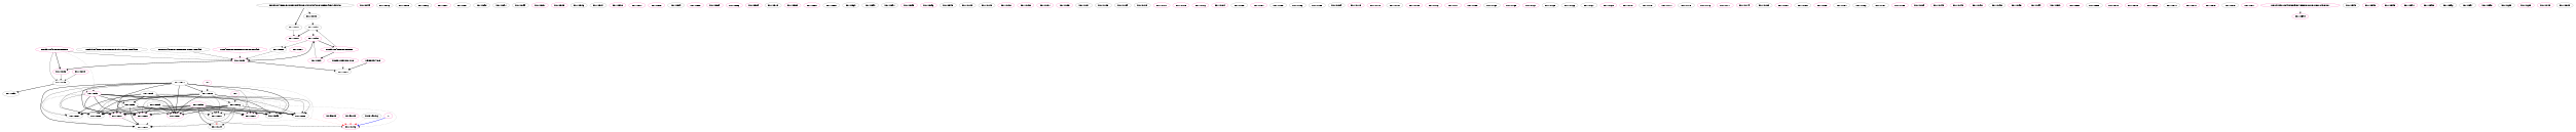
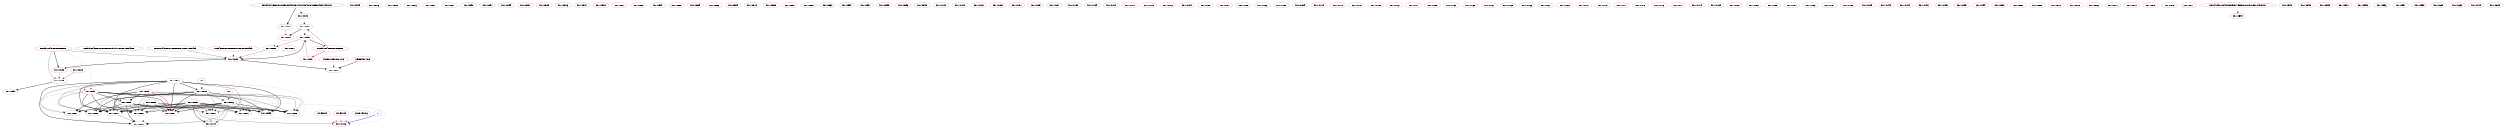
  digraph {
    fontname="DejaVu Sans Mono"
    node [color=deeppink fontname="DejaVu Sans Mono"]
    edge [arrowhead=tee color=black fontname="DejaVu Sans Mono" style=dotted]
    SP100A_placement_test_if_Spanish_is_language_of_admission [color=gray40]
    SPAN_101 [color=gray40]
    SPAN_121 [color=gray40]
    SPAN_102 [color=gray40]
    SPAN_122
    SPAN_103
    SP100A_placement_test
    SPAN_123 [color=gray40]
    SPAN_201
    SPAN_110
    SPAN_202
    SPAN_224 [color=gray40]
    SPAN_134
    SPAN_199
    SPAN_203 [color=gray40]
    SP100A_placement_test_minimum_score_of_51 [color=gray40]
    SP_TL_placement_test_or_score_of_0 [color=gray40]
    TL_placement_test_or_score_of_0
    SP200A_placement_test
    SPAN_301
    SPAN_392 [color=gray40]
    SPAN_302 [color=gray40]
    SPAN_321 [color=gray40]
    SPAN_322 [color=gray40]
    SPAN_323 [color=gray40]
    SPAN_327
    SPAN_331
    SPAN_332
    SPAN_333 [color=gray40]
    SPAN_334 [color=gray40]
    SPAN_337
    SPAN_393 [color=gray40]
    SPAN_210
    SPAN_216 [color=gray40]
    SP200A_test_or_A2
    DELE_diploma
    SPAN_225 [color=gray40]
    SPAN_226 [color=gray40]
    SPAN_227
    SPAN_237 [color=gray40]
    SPAN_292 [color=gray40]
    SPAN_294 [color=gray40]
    SPAN_299 [color=gray40]
    SPAN_449 [color=gray40]
    SPAN_406
    SPAN_310 [color=gray40]
    SPAN_303
    SPAN_304
    SPAN_305
    SPAN_306 [color=gray40]
    SPAN_307 [color=gray40]
    SPAN_308
    SPAN_314 [color=gray40]
    SPAN_315 [color=gray40]
    SPAN_316 [color=gray40]
    WSp
    ASp
    SPAN_317
    SPAN_318
    SPAN_319 [color=gray40]
    SPAN_330 [color=gray40]
    SPAN_328
    SPAN_329
    SPAN_336
    SPAN_339
    SPAN_340 [color=gray40]
    SPAN_350
    SPAN_351
    SPAN_352 [color=gray40]
    SPAN_360 [color=gray40]
    SPAN_390 [color=gray40]
    SPAN_394 [color=gray40]
    SPAN_395
    SPAN_396
    SPAN_398 [color=gray40]
    SPAN_400 [color=gray40]
    SPAN_401 [color=gray40]
    SPAN_402
    SPAN_403
    SPAN_404
    SPAN_405
    LING_200
    LING_400
    SPLING_406 [color=gray40]
    A
    SPAN_407 [color=gray40]
    SPAN_408 [color=gray40]
    SPAN_409 [color=gray40]
    SPAN_410 [color=gray40]
    SPAN_414
    SPAN_415
    SPAN_416
    SPAN_420
    SPAN_423 [color=gray40]
    SPAN_424
    SPAN_433 [color=gray40]
    SPAN_436 [color=gray40]
    SPAN_438 [color=gray40]
    SPAN_439 [color=gray40]
    SPAN_440
    SPAN_441
    SPAN_442 [color=gray40]
    SPAN_445
    SPAN_446
    SPAN_447
    SPAN_453
    SPAN_461 [color=gray40]
    SPAN_462
    SPAN_464
    SPAN_465 [color=gray40]
    SPAN_466 [color=gray40]
    SPAN_467 [color=gray40]
    SPAN_468
    SPAN_472
    SPAN_473 [color=gray40]
    SPAN_474
    SPAN_475 [color=gray40]
    SPAN_476
    SPAN_477
    SPAN_479
    SPAN_480 [color=gray40]
    SPAN_481
    SPAN_482 [color=gray40]
    SPAN_483
    SPAN_484 [color=gray40]
    SPAN_486 [color=gray40]
    SPAN_487 [color=gray40]
    SPAN_488
    SPAN_489
    SPAN_490
    SPAN_491
    SPAN_492
    SPAN_493 [color=gray40]
    SPAN_495
    SPAN_499
    SPAN_510
    SPAN_521
    SPAN_522 [color=gray40]
    SPAN_541
    SPAN_542
    SPAN_561
    SPAN_571 [color=gray40]
    SPAN_572
    SPAN_573
    SPAN_575 [color=gray40]
    SPAN_577
    permission_of_the_Graduate_Program_Coordinator
    SPAN_590
    SPAN_591 [color=gray40]
    SPAN_592
    SPAN_593
    SPAN_594
    SPAN_595
    SPAN_596 [color=gray40]
    SPAN_597 [color=gray40]
    SPAN_598
    SPAN_600 [color=gray40]
    SPAN_610
    SPAN_700
    SPAN_800 [color=gray40]
    SP100A_placement_test_if_Spanish_is_language_of_admission -> SPAN_101 [arrowhead=diamond]
    SP100A_placement_test_if_Spanish_is_language_of_admission -> SPAN_121 [arrowhead=diamond style=bold]
    SPAN_101 -> SPAN_102 [arrowhead=diamond]
    SPAN_121 -> SPAN_122 [style=solid]
    SPAN_102 -> SPAN_122 [arrowhead=diamond style=bold]
    SPAN_102 -> SPAN_103 [arrowhead=diamond]
    SPAN_122 -> SPAN_123
    SPAN_103 -> SP100A_placement_test [style=bold]
    SPAN_103 -> SPAN_123 [arrowhead=diamond style=solid]
    SPAN_103 -> SPAN_201 [arrowhead=diamond style=bold]
    SP100A_placement_test -> SPAN_102 [arrowhead=diamond style=solid]
-   SP100A_placement_test -> SPAN_110 [arrowhead=normal style=bold]
+   SP100A_placement_test -> SPAN_110 [arrowhead=normal color=red style=bold]
    SPAN_123 -> SPAN_201 [arrowhead=diamond style=solid]
    SPAN_201 -> SPAN_202 [style=bold]
    SPAN_201 -> SPAN_224 [style=bold]
    SPAN_110 -> SPAN_103 [arrowhead=diamond style=solid]
    SPAN_202 -> SPAN_203 [style=solid]
    SPAN_134 -> SPAN_201
    SPAN_203 -> SPAN_301
    SPAN_203 -> SPAN_392 [style=bold]
    SP100A_placement_test_minimum_score_of_51 -> SPAN_201
    SP_TL_placement_test_or_score_of_0 -> SPAN_201 [arrowhead=normal style=solid]
    TL_placement_test_or_score_of_0 -> SPAN_201 [arrowhead=normal]
    SP200A_placement_test -> SPAN_201 [style=solid]
    SP200A_placement_test -> SPAN_202 [arrowhead=normal style=bold]
    SP200A_placement_test -> SPAN_203 [style=solid]
    SP200A_placement_test -> SPAN_301
    SPAN_301 -> SPAN_302 [style=bold]
    SPAN_301 -> SPAN_321 [arrowhead=diamond]
    SPAN_301 -> SPAN_322 [arrowhead=normal]
    SPAN_301 -> SPAN_323 [arrowhead=diamond style=solid]
    SPAN_301 -> SPAN_327 [style=bold]
    SPAN_301 -> SPAN_331 [arrowhead=diamond style=solid]
    SPAN_301 -> SPAN_332 [style=bold]
    SPAN_301 -> SPAN_333 [style=solid]
    SPAN_301 -> SPAN_334 [arrowhead=normal]
    SPAN_301 -> SPAN_337 [arrowhead=diamond style=bold]
    SPAN_301 -> SPAN_393 [arrowhead=normal style=bold]
    SPAN_302 -> SPAN_321
    SPAN_302 -> SPAN_322 [arrowhead=normal style=bold]
    SPAN_302 -> SPAN_323 [arrowhead=diamond style=bold]
    SPAN_302 -> SPAN_327
    SPAN_302 -> SPAN_331
    SPAN_302 -> SPAN_332 [style=solid]
    SPAN_302 -> SPAN_333 [style=bold]
    SPAN_302 -> SPAN_334
    SPAN_302 -> SPAN_337 [arrowhead=normal]
    SPAN_302 -> SPAN_393 [arrowhead=diamond style=bold]
    SPAN_321 -> SPAN_449 [color=red]
    SPAN_323 -> SPAN_406 [arrowhead=diamond color=red]
    SPAN_327 -> SPAN_322 [arrowhead=normal style=solid]
    SPAN_210 -> SPAN_203 [style=solid]
    SP200A_test_or_A2 -> SPAN_224 [arrowhead=normal]
    DELE_diploma -> SPAN_224 [arrowhead=diamond style=bold]
    SPAN_310 -> SPAN_302 [arrowhead=diamond style=bold]
    SPAN_310 -> SPAN_321 [arrowhead=normal]
    SPAN_310 -> SPAN_323 [arrowhead=diamond style=solid]
    SPAN_310 -> SPAN_327 [arrowhead=diamond]
    SPAN_310 -> SPAN_331
    SPAN_310 -> SPAN_332 [arrowhead=diamond]
    SPAN_310 -> SPAN_333 [style=solid]
    SPAN_310 -> SPAN_334 [arrowhead=diamond style=bold]
-   SPAN_310 -> SPAN_337 [arrowhead=diamond style=bold]
+   SPAN_310 -> SPAN_337 [arrowhead=diamond color=red style=bold]
    SPAN_310 -> SPAN_393
    SPAN_303 -> SPAN_321 [style=solid]
    SPAN_303 -> SPAN_322 [arrowhead=diamond]
    SPAN_303 -> SPAN_323 [style=bold]
    SPAN_303 -> SPAN_327 [arrowhead=normal style=bold]
    SPAN_303 -> SPAN_331 [arrowhead=diamond style=bold]
    SPAN_303 -> SPAN_332 [arrowhead=normal style=solid]
    SPAN_303 -> SPAN_333 [arrowhead=normal style=bold]
    SPAN_303 -> SPAN_334 [arrowhead=normal]
    SPAN_303 -> SPAN_337 [arrowhead=diamond style=bold]
    SPAN_303 -> SPAN_393 [arrowhead=normal style=bold]
    SPAN_303 -> SPAN_449 [arrowhead=diamond style=bold]
    SPAN_303 -> SPAN_406 [style=solid]
    SPAN_314 -> SPAN_321 [style=solid]
    SPAN_314 -> SPAN_322 [arrowhead=normal style=bold]
    SPAN_314 -> SPAN_323 [arrowhead=diamond]
    SPAN_314 -> SPAN_327 [arrowhead=normal style=bold]
    SPAN_314 -> SPAN_331
    SPAN_314 -> SPAN_332 [arrowhead=normal style=bold]
    SPAN_314 -> SPAN_333 [arrowhead=diamond style=solid]
    SPAN_314 -> SPAN_334 [style=solid]
    SPAN_314 -> SPAN_337 [style=bold]
    SPAN_314 -> SPAN_393 [arrowhead=normal style=bold]
    SPAN_314 -> SPAN_315 [style=bold]
    SPAN_315 -> SPAN_321 [arrowhead=normal style=solid]
    SPAN_315 -> SPAN_322
    SPAN_315 -> SPAN_323 [arrowhead=normal style=solid]
    SPAN_315 -> SPAN_327 [arrowhead=diamond style=bold]
    SPAN_315 -> SPAN_331 [arrowhead=diamond]
    SPAN_315 -> SPAN_332 [arrowhead=normal style=solid]
    SPAN_315 -> SPAN_333 [style=bold]
    SPAN_315 -> SPAN_334 [arrowhead=diamond]
    SPAN_315 -> SPAN_337 [arrowhead=normal style=bold]
    SPAN_315 -> SPAN_393 [arrowhead=normal style=solid]
    SPAN_315 -> SPAN_316 [arrowhead=diamond style=solid]
    SPAN_316 -> SPAN_321 [arrowhead=diamond]
    SPAN_316 -> SPAN_322 [style=solid]
    SPAN_316 -> SPAN_323 [arrowhead=diamond style=bold]
    SPAN_316 -> SPAN_327 [style=bold]
    SPAN_316 -> SPAN_331
    SPAN_316 -> SPAN_332 [arrowhead=normal style=bold]
    SPAN_316 -> SPAN_333
    SPAN_316 -> SPAN_334 [arrowhead=normal style=solid]
    SPAN_316 -> SPAN_337 [arrowhead=diamond style=bold]
    SPAN_316 -> SPAN_393
    SPAN_316 -> SPAN_449 [arrowhead=diamond style=solid]
    SPAN_316 -> SPAN_406
    WSp -> SPAN_315 [arrowhead=diamond]
    ASp -> SPAN_316 [arrowhead=normal]
    SPAN_330 -> SPAN_321 [arrowhead=diamond style=solid]
    SPAN_330 -> SPAN_322 [arrowhead=normal]
    SPAN_330 -> SPAN_323 [arrowhead=normal style=solid]
    SPAN_330 -> SPAN_327 [arrowhead=diamond style=solid]
    SPAN_330 -> SPAN_331 [arrowhead=diamond]
    SPAN_330 -> SPAN_332 [arrowhead=diamond style=bold]
    SPAN_330 -> SPAN_333 [arrowhead=diamond]
    SPAN_330 -> SPAN_334 [arrowhead=normal style=solid]
    SPAN_330 -> SPAN_337 [style=bold]
    SPAN_330 -> SPAN_393 [style=solid]
    LING_200 -> SPAN_406 [arrowhead=normal color=red]
    LING_400 -> SPAN_406 [color=red]
    SPLING_406 -> SPAN_406 [arrowhead=diamond color=red]
    A -> SPAN_406 [color=blue style=bold]
    permission_of_the_Graduate_Program_Coordinator -> SPAN_590 [arrowhead=normal]
  }
